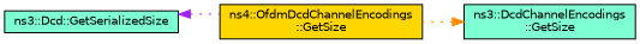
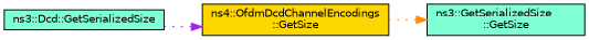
  digraph {
    rankdir=RL
    node [color=black fillcolor=aquamarine fontname=Helvetica fontsize=10 shape=box style=filled]
    edge [dir=back fontname=Helvetica fontsize=10 labelfontname=Helvetica labelfontsize=10 style=dotted]
-   n1 [fontcolor=black height=0.2 label="ns3::DcdChannelEncodings\l::GetSize" width=0.4]
+   n1 [fontcolor=black height=0.2 label="ns3::GetSerializedSize\l::GetSize" width=0.4]
    n2 [fillcolor=gold height=0.2 label="ns4::OfdmDcdChannelEncodings\l::GetSize" width=0.4]
    n3 [height=0.2 label="ns3::Dcd::GetSerializedSize" width=0.4]
    n1 -> n2 [color=darkorange]
-   n3 -> n2 [color=purple]
+   n2 -> n3 [color=purple]
  }
